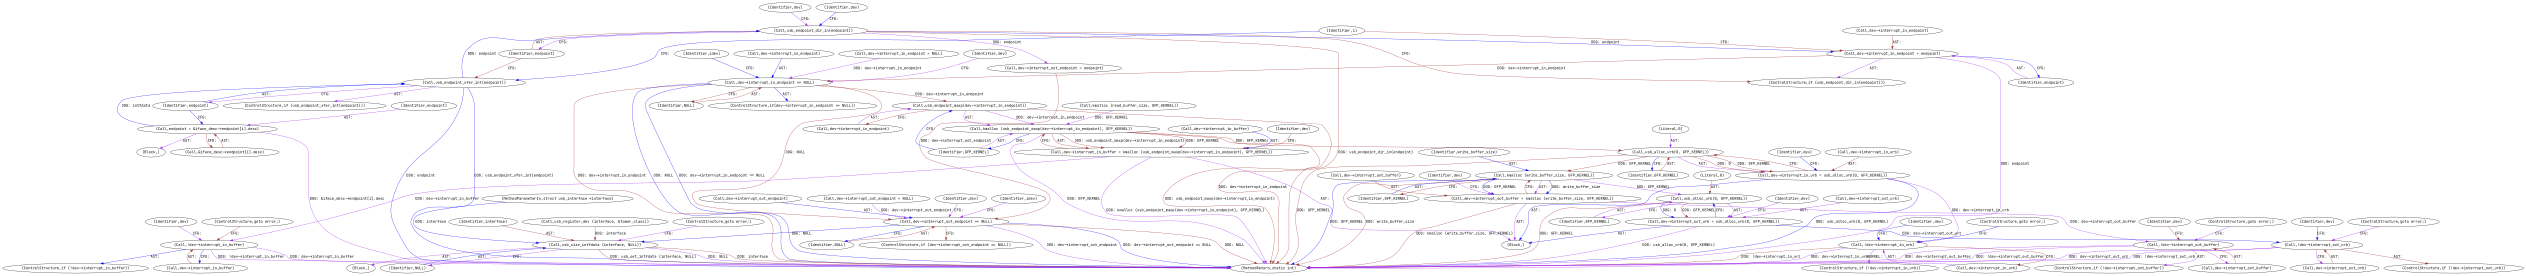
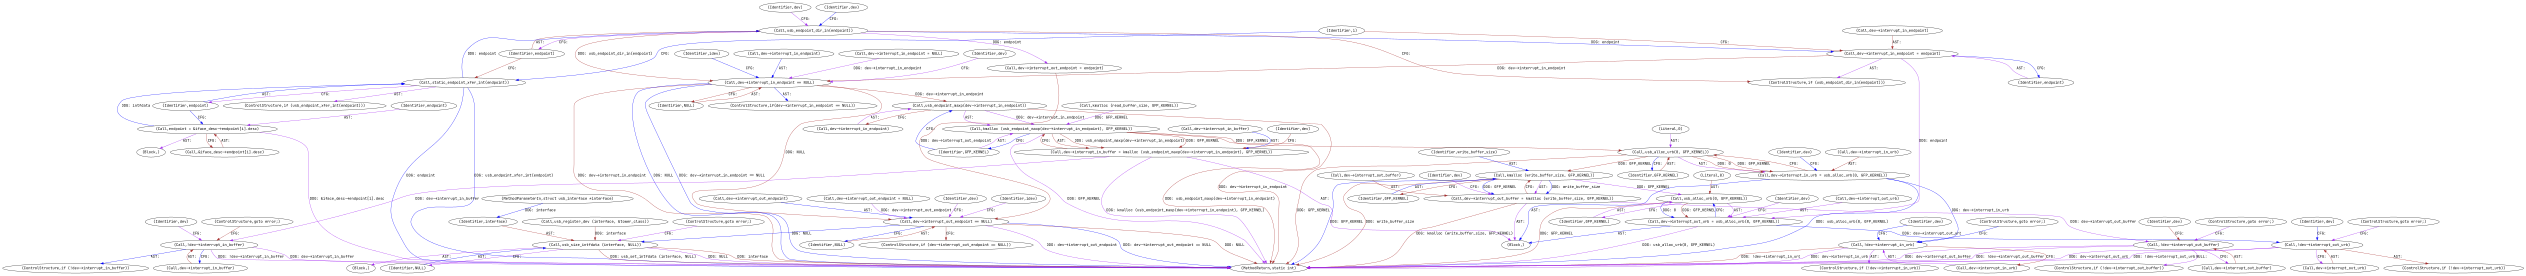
  digraph {
    fontname="JetBrains Mono"
    node [fontname="JetBrains Mono"]
    edge [color=purple fontname="JetBrains Mono"]
    n1 [label="(Call,dev->interrupt_in_endpoint = endpoint)"]
    n2 [label="(Call,dev->interrupt_in_endpoint == NULL)"]
    n3 [label="(Identifier,endpoint)"]
    n4 [label="(ControlStructure,if (usb_endpoint_dir_in(endpoint)))"]
    n5 [label="(MethodReturn,static int)"]
    n6 [label="(Call,dev->interrupt_out_endpoint == NULL)"]
    n7 [label="(Call,usb_endpoint_maxp(dev->interrupt_in_endpoint))"]
    n8 [label="(Identifier,NULL)"]
    n9 [label="(ControlStructure,if(dev->interrupt_in_endpoint == NULL))"]
    n10 [label="(Call,usb_endpoint_dir_in(endpoint))"]
    n11 [label="(Call,dev->interrupt_out_endpoint = endpoint)"]
    n12 [label="(Identifier,endpoint)"]
-   n13 [label="(Call,usb_endpoint_xfer_int(endpoint))"]
+   n13 [label="(Call,static_endpoint_xfer_int(endpoint))"]
    n14 [label="(ControlStructure,if (usb_endpoint_xfer_int(endpoint)))"]
    n15 [label="(Identifier,endpoint)"]
    n16 [label="(Call,endpoint = &iface_desc->endpoint[i].desc)"]
    n17 [label="(Block,)"]
    n18 [label="(Call,&iface_desc->endpoint[i].desc)"]
    n19 [label="(Call,usb_size_intfdata (interface, NULL))"]
    n20 [label="(Identifier,NULL)"]
    n21 [label="(ControlStructure,if (dev->interrupt_out_endpoint == NULL))"]
    n22 [label="(Call,kmalloc (usb_endpoint_maxp(dev->interrupt_in_endpoint), GFP_KERNEL))"]
    n23 [label="(Call,dev->interrupt_in_endpoint)"]
    n24 [label="(Identifier,NULL)"]
    n25 [label="(Block,)"]
    n26 [label="(Call,dev->interrupt_in_buffer = kmalloc (usb_endpoint_maxp(dev->interrupt_in_endpoint), GFP_KERNEL))"]
    n27 [label="(Call,usb_alloc_urb(0, GFP_KERNEL))"]
    n28 [label="(Identifier,GFP_KERNEL)"]
    n29 [label="(Call,!dev->interrupt_in_buffer)"]
    n30 [label="(Block,)"]
    n31 [label="(Call,dev->interrupt_in_urb = usb_alloc_urb(0, GFP_KERNEL))"]
    n32 [label="(Call,kmalloc (write_buffer_size, GFP_KERNEL))"]
    n33 [label="(Identifier,GFP_KERNEL)"]
    n34 [label="(Call,dev->interrupt_in_buffer)"]
    n35 [label="(ControlStructure,if (!dev->interrupt_in_buffer))"]
    n36 [label="(Call,!dev->interrupt_in_urb)"]
    n37 [label="(Call,dev->interrupt_out_buffer = kmalloc (write_buffer_size, GFP_KERNEL))"]
    n38 [label="(Call,usb_alloc_urb(0, GFP_KERNEL))"]
    n39 [label="(Identifier,GFP_KERNEL)"]
    n40 [label="(Call,dev->interrupt_in_urb)"]
    n41 [label="(ControlStructure,if (!dev->interrupt_in_urb))"]
    n42 [label="(Call,!dev->interrupt_out_buffer)"]
    n43 [label="(Call,dev->interrupt_out_urb = usb_alloc_urb(0, GFP_KERNEL))"]
    n44 [label="(Identifier,GFP_KERNEL)"]
    n45 [label="(ControlStructure,if (!dev->interrupt_out_buffer))"]
    n46 [label="(Call,dev->interrupt_out_buffer)"]
    n47 [label="(Call,!dev->interrupt_out_urb)"]
    n48 [label="(ControlStructure,if (!dev->interrupt_out_urb))"]
    n49 [label="(Call,dev->interrupt_out_urb)"]
    n50 [label="(Identifier,dev)"]
    n51 [label="(Identifier,dev)"]
    n52 [label="(ControlStructure,goto error;)"]
    n53 [label="(Call,dev->interrupt_out_buffer)"]
    n54 [label="(Identifier,idev)"]
    n55 [label="(Literal,0)"]
    n56 [label="(Call,usb_register_dev (interface, &tower_class))"]
    n57 [label="(Literal,0)"]
    n58 [label="(Identifier,dev)"]
    n59 [label="(Call,dev->interrupt_in_buffer)"]
    n60 [label="(Identifier,idev)"]
    n61 [label="(Identifier,i)"]
    n62 [label="(ControlStructure,goto error;)"]
    n63 [label="(Identifier,dev)"]
    n64 [label="(Identifier,dev)"]
    n65 [label="(Call,dev->interrupt_in_endpoint)"]
    n66 [label="(Call,dev->interrupt_in_endpoint = NULL)"]
    n67 [label="(Call,dev->interrupt_out_endpoint)"]
    n68 [label="(ControlStructure,goto error;)"]
    n69 [label="(Call,dev->interrupt_in_endpoint)"]
    n70 [label="(Identifier,dev)"]
    n71 [label="(Call,dev->interrupt_out_endpoint = NULL)"]
    n72 [label="(Identifier,endpoint)"]
    n73 [label="(Identifier,write_buffer_size)"]
    n74 [label="(ControlStructure,goto error;)"]
    n75 [label="(Identifier,interface)"]
    n76 [label="(Identifier,dev)"]
    n77 [label="(Identifier,dev)"]
    n78 [label="(Identifier,dev)"]
    n79 [label="(Call,dev->interrupt_out_urb)"]
    n80 [label="(ControlStructure,goto error;)"]
    n81 [label="(Call,kmalloc (read_buffer_size, GFP_KERNEL))"]
    n82 [label="(Identifier,dev)"]
    n83 [label="(Call,dev->interrupt_in_urb)"]
    n84 [label="(Identifier,dev)"]
    n85 [label="(MethodParameterIn,struct usb_interface *interface)"]
    n86 [label="(Identifier,dev)"]
    n1 -> n2 [color=brown label="DDG: dev->interrupt_in_endpoint"]
    n1 -> n3 [color=blue label="CFG: "]
    n1 -> n4 [label="AST: "]
-   n1 -> n5 [label="DDG: endpoint"]
+   n1 -> n43 [label="DDG: endpoint"]
    n2 -> n5 [color=brown label="DDG: dev->interrupt_in_endpoint"]
    n2 -> n5 [color=blue label="DDG: NULL"]
    n2 -> n5 [color=blue label="DDG: dev->interrupt_in_endpoint == NULL"]
    n2 -> n6 [color=brown label="DDG: NULL"]
    n2 -> n7 [color=brown label="DDG: dev->interrupt_in_endpoint"]
    n2 -> n8 [color=brown label="CFG: "]
    n2 -> n9 [color=blue label="AST: "]
    n3 -> n1 [label="AST: "]
    n6 -> n5 [color=brown label="DDG: NULL"]
    n6 -> n5 [label="DDG: dev->interrupt_out_endpoint"]
    n6 -> n5 [color=blue label="DDG: dev->interrupt_out_endpoint == NULL"]
    n6 -> n19 [color=blue label="DDG: NULL"]
    n6 -> n20 [color=blue label="CFG: "]
    n6 -> n21 [color=brown label="CFG: "]
    n7 -> n5 [color=brown label="DDG: dev->interrupt_in_endpoint"]
    n7 -> n22 [label="AST: "]
    n7 -> n22 [label="DDG: dev->interrupt_in_endpoint"]
    n7 -> n23 [color=brown label="CFG: "]
    n8 -> n2 [color=brown label="AST: "]
    n10 -> n1 [color=blue label="DDG: endpoint"]
    n10 -> n4 [color=brown label="CFG: "]
-   n10 -> n5 [color=brown label="DDG: usb_endpoint_dir_in(endpoint)"]
+   n10 -> n2 [color=brown label="DDG: usb_endpoint_dir_in(endpoint)"]
    n10 -> n11 [label="DDG: endpoint"]
    n10 -> n12 [label="CFG: "]
    n11 -> n6 [color=brown label="DDG: dev->interrupt_out_endpoint"]
    n12 -> n10 [color=brown label="AST: "]
    n12 -> n13 [color=brown label="CFG: "]
    n13 -> n5 [color=blue label="DDG: endpoint"]
    n13 -> n5 [color=blue label="DDG: usb_endpoint_xfer_int(endpoint)"]
    n13 -> n10 [color=blue label="DDG: endpoint"]
    n13 -> n14 [label="AST: "]
    n13 -> n15 [label="CFG: "]
    n15 -> n13 [color=blue label="AST: "]
    n15 -> n16 [color=blue label="CFG: "]
    n16 -> n5 [label="DDG: &iface_desc->endpoint[i].desc"]
    n16 -> n13 [color=blue label="DDG: intfdata"]
    n16 -> n17 [label="AST: "]
    n16 -> n18 [color=brown label="CFG: "]
    n18 -> n16 [color=brown label="AST: "]
    n19 -> n5 [color=brown label="DDG: usb_set_intfdata (interface, NULL)"]
    n19 -> n5 [label="DDG: NULL"]
    n19 -> n5 [color=brown label="DDG: interface"]
    n19 -> n24 [label="CFG: "]
    n19 -> n25 [label="AST: "]
    n20 -> n6 [color=brown label="AST: "]
    n22 -> n5 [color=brown label="DDG: usb_endpoint_maxp(dev->interrupt_in_endpoint)"]
    n22 -> n5 [label="DDG: GFP_KERNEL"]
    n22 -> n26 [color=brown label="AST: "]
    n22 -> n26 [color=brown label="DDG: usb_endpoint_maxp(dev->interrupt_in_endpoint)"]
    n22 -> n26 [color=brown label="DDG: GFP_KERNEL"]
    n22 -> n27 [color=brown label="DDG: GFP_KERNEL"]
    n22 -> n28 [color=blue label="CFG: "]
    n23 -> n7 [label="AST: "]
    n24 -> n19 [color=blue label="AST: "]
    n26 -> n5 [label="DDG: kmalloc (usb_endpoint_maxp(dev->interrupt_in_endpoint), GFP_KERNEL)"]
    n26 -> n22 [color=brown label="CFG: "]
    n26 -> n29 [label="DDG: dev->interrupt_in_buffer"]
    n26 -> n30 [label="AST: "]
    n27 -> n5 [color=brown label="DDG: GFP_KERNEL"]
    n27 -> n31 [label="AST: "]
    n27 -> n31 [color=brown label="DDG: 0"]
    n27 -> n31 [color=brown label="DDG: GFP_KERNEL"]
    n27 -> n32 [color=brown label="DDG: GFP_KERNEL"]
    n27 -> n33 [color=blue label="CFG: "]
    n28 -> n7 [color=blue label="CFG: "]
    n28 -> n22 [label="AST: "]
    n29 -> n5 [label="DDG: !dev->interrupt_in_buffer"]
    n29 -> n5 [label="DDG: dev->interrupt_in_buffer"]
    n29 -> n34 [color=blue label="CFG: "]
    n29 -> n35 [color=blue label="AST: "]
    n31 -> n5 [color=blue label="DDG: usb_alloc_urb(0, GFP_KERNEL)"]
    n31 -> n27 [color=brown label="CFG: "]
    n31 -> n30 [color=blue label="AST: "]
-   n31 -> n36 [label="DDG: dev->interrupt_in_urb"]
+   n31 -> n36 [color=blue label="DDG: dev->interrupt_in_urb"]
    n32 -> n5 [color=blue label="DDG: GFP_KERNEL"]
    n32 -> n5 [color=brown label="DDG: write_buffer_size"]
    n32 -> n37 [label="AST: "]
    n32 -> n37 [color=blue label="DDG: write_buffer_size"]
    n32 -> n37 [color=blue label="DDG: GFP_KERNEL"]
    n32 -> n38 [label="DDG: GFP_KERNEL"]
    n32 -> n39 [color=brown label="CFG: "]
    n33 -> n27 [color=brown label="AST: "]
    n34 -> n29 [color=brown label="AST: "]
    n36 -> n5 [color=brown label="DDG: !dev->interrupt_in_urb"]
    n36 -> n5 [label="DDG: dev->interrupt_in_urb"]
    n36 -> n40 [color=brown label="CFG: "]
-   n36 -> n41 [label="KERNEL: "]
+   n36 -> n41 [label="AST: "]
    n37 -> n5 [color=brown label="DDG: kmalloc (write_buffer_size, GFP_KERNEL)"]
    n37 -> n30 [label="AST: "]
    n37 -> n32 [color=brown label="CFG: "]
    n37 -> n42 [label="DDG: dev->interrupt_out_buffer"]
    n38 -> n5 [color=brown label="DDG: GFP_KERNEL"]
    n38 -> n43 [label="AST: "]
    n38 -> n43 [color=blue label="DDG: 0"]
    n38 -> n43 [color=brown label="DDG: GFP_KERNEL"]
    n38 -> n44 [label="CFG: "]
    n39 -> n32 [color=blue label="AST: "]
    n40 -> n36 [label="AST: "]
    n42 -> n5 [label="DDG: dev->interrupt_out_buffer"]
    n42 -> n5 [label="DDG: !dev->interrupt_out_buffer"]
-   n42 -> n45 [label="AST: "]
+   n42 -> n45 [label="NULL: "]
    n42 -> n46 [label="CFG: "]
    n43 -> n5 [label="DDG: usb_alloc_urb(0, GFP_KERNEL)"]
    n43 -> n30 [color=blue label="AST: "]
    n43 -> n38 [color=blue label="CFG: "]
    n43 -> n47 [color=blue label="DDG: dev->interrupt_out_urb"]
    n44 -> n38 [label="AST: "]
    n46 -> n42 [color=brown label="AST: "]
    n47 -> n5 [label="DDG: dev->interrupt_out_urb"]
    n47 -> n5 [label="DDG: !dev->interrupt_out_urb"]
    n47 -> n48 [color=brown label="AST: "]
    n47 -> n49 [label="CFG: "]
    n49 -> n47 [color=brown label="AST: "]
    n50 -> n10 [label="CFG: "]
    n51 -> n47 [color=blue label="CFG: "]
    n52 -> n36 [color=blue label="CFG: "]
    n53 -> n37 [color=brown label="AST: "]
    n54 -> n6 [label="CFG: "]
    n55 -> n27 [label="AST: "]
    n56 -> n19 [color=brown label="DDG: interface"]
    n57 -> n38 [color=brown label="AST: "]
    n58 -> n42 [color=brown label="CFG: "]
    n59 -> n26 [color=blue label="AST: "]
    n60 -> n2 [color=blue label="CFG: "]
    n61 -> n1 [color=brown label="CFG: "]
    n61 -> n13 [color=blue label="CFG: "]
    n62 -> n42 [label="CFG: "]
    n63 -> n29 [label="CFG: "]
    n64 -> n10 [color=blue label="CFG: "]
    n65 -> n2 [color=blue label="AST: "]
    n66 -> n2 [label="DDG: dev->interrupt_in_endpoint"]
    n67 -> n6 [color=blue label="AST: "]
    n68 -> n29 [color=brown label="CFG: "]
    n69 -> n1 [color=brown label="AST: "]
    n70 -> n36 [color=blue label="CFG: "]
    n71 -> n6 [label="DDG: dev->interrupt_out_endpoint"]
    n72 -> n16 [label="AST: "]
    n73 -> n32 [color=blue label="AST: "]
    n74 -> n47 [label="CFG: "]
    n75 -> n19 [color=brown label="AST: "]
    n76 -> n2 [label="CFG: "]
    n77 -> n43 [label="CFG: "]
    n78 -> n31 [color=blue label="CFG: "]
    n79 -> n43 [label="AST: "]
    n80 -> n19 [label="CFG: "]
    n81 -> n22 [label="DDG: GFP_KERNEL"]
    n82 -> n26 [color=brown label="CFG: "]
    n83 -> n31 [color=brown label="AST: "]
    n84 -> n37 [label="CFG: "]
-   n85 -> n19 [color=blue label="DDG: interface"]
+   n85 -> n75 [color=blue label="DDG: interface"]
    n86 -> n6 [label="CFG: "]
  }
